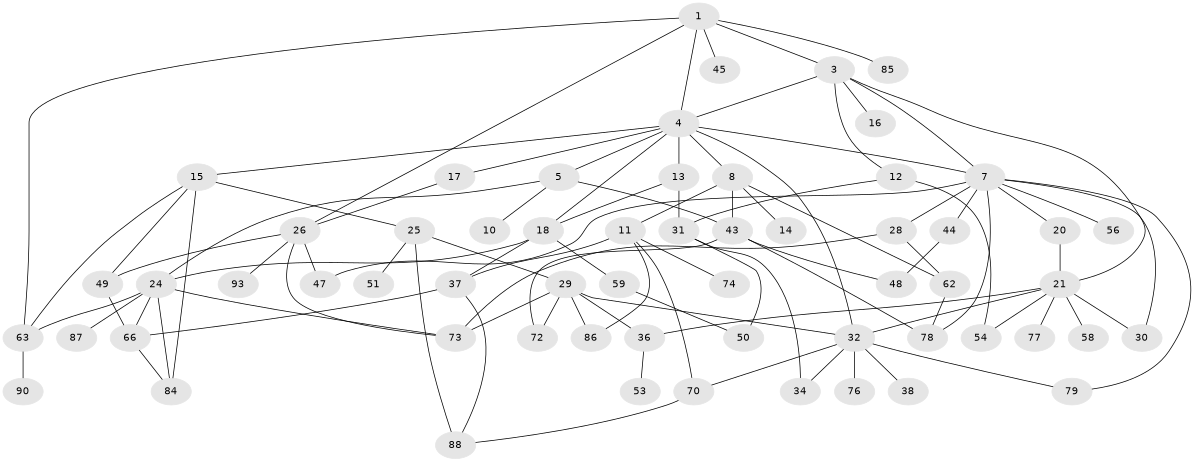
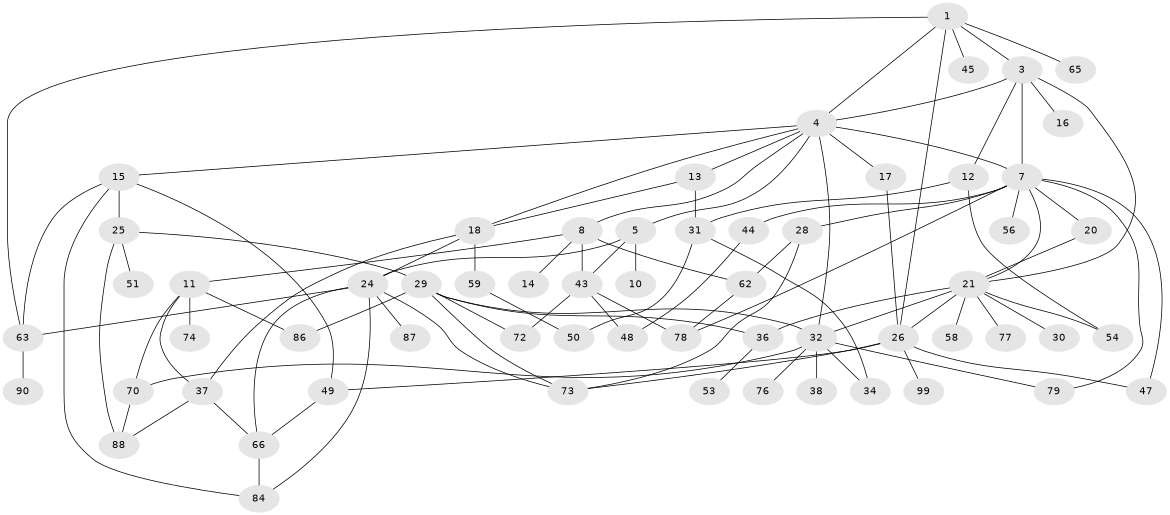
  graph {
    fontname="DejaVu Sans"
    node [color=gray90 fontname="DejaVu Sans" style=filled]
    edge [fontname="DejaVu Sans"]
    1 [super="+2"]
    3 [super="+9"]
    4 [super="+6"]
    26 [super="+41"]
    45
    63 [super="+89"]
-   65 [label=85]
+   65
    7 [super="+22"]
    12 [super="+42"]
    16
    21 [super="+40"]
    5 [super="+35"]
    8 [super="+67"]
    13 [super="+83"]
    15 [super="+23"]
    17
    18 [super="+19"]
    32 [super="+61"]
    47
    49 [super="+69"]
    73 [super="+75"]
-   93
+   93 [label=99]
    90
    20 [super="+81"]
    28
    30 [super="+39"]
    44
    56
    78
    79
    31 [super="+57"]
    54
    36 [super="+68"]
    58
    77
    10
    24 [super="+27"]
    43 [super="+55"]
    11 [super="+71"]
    14
    62 [super="+82"]
    25 [super="+64"]
    84
    37 [super="+52"]
    59
    70
    34 [super="+46"]
    38
    76
    66
    87
    72 [super="+80"]
    48 [super="+60"]
    74
    86
    88 [super="+91"]
    50
    29 [super="+33"]
    51
    53 [super="+92"]
    1 -- 3
    1 -- 4
    1 -- 26
    1 -- 45
    1 -- 63
    1 -- 65
    3 -- 4
    3 -- 7
    3 -- 12
    3 -- 16
    3 -- 21
    4 -- 7
    4 -- 5
    4 -- 8
    4 -- 13
    4 -- 15
    4 -- 17
    4 -- 18
    4 -- 32
    26 -- 47
    26 -- 49
    26 -- 73
    26 -- 93
    63 -- 90
    7 -- 47
    7 -- 20
    7 -- 28
-   7 -- 30
+   7 -- 21
    7 -- 44
    7 -- 56
    7 -- 78
    7 -- 79
    12 -- 31
    12 -- 54
+   21 -- 26
    21 -- 32
    21 -- 30
    21 -- 54
    21 -- 36
    21 -- 58
    21 -- 77
    5 -- 10
    5 -- 24
    5 -- 43
    8 -- 43
    8 -- 11
    8 -- 14
    8 -- 62
    13 -- 18
    13 -- 31 [weight=2]
    15 -- 63
    15 -- 49
    15 -- 25
    15 -- 84
    17 -- 26
    18 -- 24
    18 -- 37
    18 -- 59
    32 -- 79
    32 -- 70
    32 -- 34
    32 -- 38
    32 -- 76 [weight=2]
    49 -- 66
    20 -- 21
    28 -- 73
    28 -- 62
    44 -- 48
    31 -- 34
    31 -- 50
    36 -- 53
    24 -- 63
    24 -- 73
    24 -- 84
    24 -- 66
    24 -- 87
    43 -- 78
    43 -- 72
    43 -- 48
    11 -- 37
    11 -- 70
    11 -- 74
    11 -- 86
    62 -- 78
    25 -- 88 [weight=2]
    25 -- 29
    25 -- 51
    37 -- 66
    37 -- 88
    59 -- 50
    70 -- 88
    66 -- 84
    29 -- 32
    29 -- 73
    29 -- 36
    29 -- 72
    29 -- 86
  }
